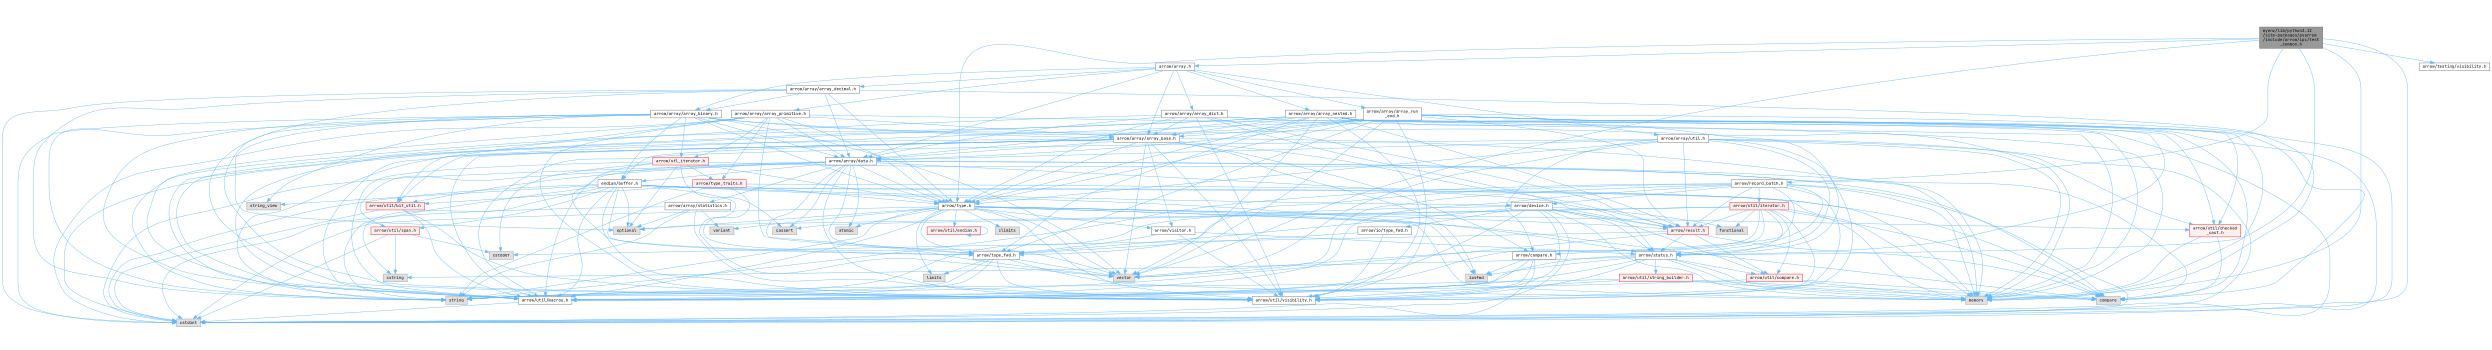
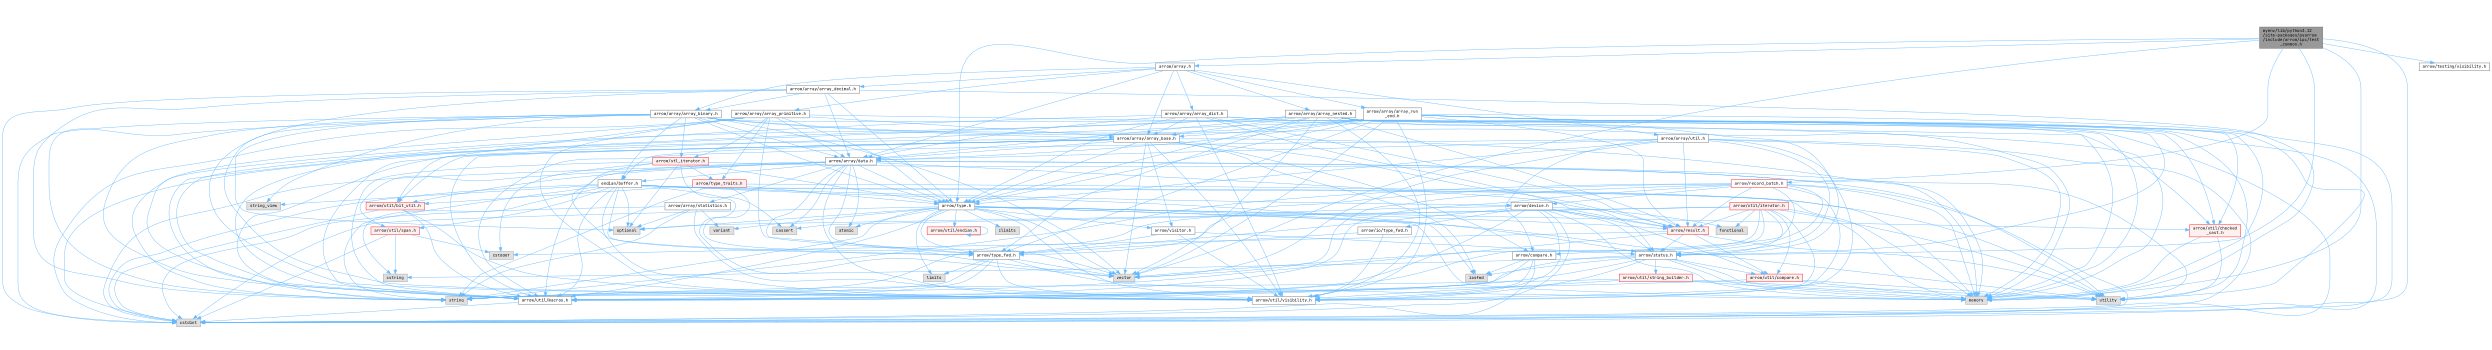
  digraph {
    fontname="JetBrains Mono"
    node [color=grey40 fillcolor=white fontname="JetBrains Mono" fontsize=10 shape=box style=filled]
    edge [color=steelblue1 fontname="JetBrains Mono" fontsize=10 labelfontname=Helvetica labelfontsize=10 style=solid]
    n1 [color=gray40 fillcolor=grey60 fontcolor=black height=0.2 label="myenv/lib/python3.12\l/site-packages/pyarrow\l/include/arrow/ipc/test\l_common.h" width=0.4]
    n2 [color=grey60 fillcolor="#E0E0E0" height=0.2 label=cstdint width=0.4]
    n3 [color=grey60 fillcolor="#E0E0E0" height=0.2 label=memory width=0.4]
    n4 [color=grey60 fillcolor="#E0E0E0" height=0.2 label=vector width=0.4]
    n5 [height=0.2 label="arrow/array.h" width=0.4]
    n6 [height=0.2 label="arrow/status.h" width=0.4]
    n7 [height=0.2 label="arrow/type.h" width=0.4]
-   n8 [height=0.2 label="arrow/record_batch.h" width=0.4]
+   n8 [color=red height=0.2 label="arrow/record_batch.h" width=0.4]
    n9 [height=0.2 label="arrow/testing/visibility.h" width=0.4]
    n10 [height=0.2 label="arrow/array/array_base.h" width=0.4]
    n11 [height=0.2 label="arrow/array/data.h" width=0.4]
    n12 [height=0.2 label="arrow/array/array_binary.h" width=0.4]
    n13 [height=0.2 label="arrow/array/array_decimal.h" width=0.4]
    n14 [height=0.2 label="arrow/array/array_dict.h" width=0.4]
    n15 [height=0.2 label="arrow/array/array_nested.h" width=0.4]
    n16 [height=0.2 label="arrow/array/array_primitive.h" width=0.4]
    n17 [height=0.2 label="arrow/array/array_run\l_end.h" width=0.4]
    n18 [height=0.2 label="arrow/array/util.h" width=0.4]
    n19 [color=grey60 fillcolor="#E0E0E0" height=0.2 label=iosfwd width=0.4]
    n20 [color=grey60 fillcolor="#E0E0E0" height=0.2 label=string width=0.4]
    n21 [height=0.2 label="arrow/util/visibility.h" width=0.4]
    n22 [height=0.2 label="arrow/util/macros.h" width=0.4]
-   n23 [color=grey60 fillcolor="#E0E0E0" height=0.2 label=compare width=0.4]
+   n23 [color=grey60 fillcolor="#E0E0E0" height=0.2 label=utility width=0.4]
    n24 [color=grey60 fillcolor="#E0E0E0" height=0.2 label=cstring width=0.4]
    n25 [color=red fillcolor="#FFF0F0" height=0.2 label="arrow/util/compare.h" width=0.4]
    n26 [color=red fillcolor="#FFF0F0" height=0.2 label="arrow/util/string_builder.h" width=0.4]
    n27 [color=red fillcolor="#FFF0F0" height=0.2 label="arrow/result.h" width=0.4]
    n28 [height=0.2 label="arrow/visitor.h" width=0.4]
    n29 [color=grey60 fillcolor="#E0E0E0" height=0.2 label=atomic width=0.4]
    n30 [height=0.2 label="arrow/type_fwd.h" width=0.4]
    n31 [color=grey60 fillcolor="#E0E0E0" height=0.2 label=optional width=0.4]
    n32 [color=grey60 fillcolor="#E0E0E0" height=0.2 label=variant width=0.4]
    n33 [color=grey60 fillcolor="#E0E0E0" height=0.2 label=limits width=0.4]
    n34 [color=grey60 fillcolor="#E0E0E0" height=0.2 label=climits width=0.4]
    n35 [color=red fillcolor="#FFF0F0" height=0.2 label="arrow/util/checked\l_cast.h" width=0.4]
    n36 [color=red fillcolor="#FFF0F0" height=0.2 label="arrow/util/endian.h" width=0.4]
    n37 [height=0.2 label="arrow/compare.h" width=0.4]
    n38 [height=0.2 label="arrow/device.h" width=0.4]
    n39 [color=red fillcolor="#FFF0F0" height=0.2 label="arrow/util/iterator.h" width=0.4]
    n40 [height=0.2 label="endian/buffer.h" width=0.4]
    n41 [color=red fillcolor="#FFF0F0" height=0.2 label="arrow/util/bit_util.h" width=0.4]
    n42 [color=grey60 fillcolor="#E0E0E0" height=0.2 label=cassert width=0.4]
    n43 [height=0.2 label="arrow/array/statistics.h" width=0.4]
    n44 [color=red fillcolor="#FFF0F0" height=0.2 label="arrow/util/span.h" width=0.4]
    n45 [color=grey60 fillcolor="#E0E0E0" height=0.2 label=string_view width=0.4]
    n46 [color=red fillcolor="#FFF0F0" height=0.2 label="arrow/stl_iterator.h" width=0.4]
    n47 [color=red fillcolor="#FFF0F0" height=0.2 label="arrow/type_traits.h" width=0.4]
    n48 [color=grey60 fillcolor="#E0E0E0" height=0.2 label=cstddef width=0.4]
    n49 [color=grey60 fillcolor="#E0E0E0" height=0.2 label=functional width=0.4]
    n50 [height=0.2 label="arrow/io/type_fwd.h" width=0.4]
    n1 -> n2
    n1 -> n3
    n1 -> n4
    n1 -> n5
    n1 -> n6
    n1 -> n7
    n1 -> n8
    n1 -> n9
    n5 -> n10
    n5 -> n11
    n5 -> n12
    n5 -> n13
    n5 -> n14
    n5 -> n15
    n5 -> n16
    n5 -> n17
    n5 -> n18
    n6 -> n3
    n6 -> n19
    n6 -> n20
    n6 -> n21
    n6 -> n22
    n6 -> n23
    n6 -> n24
    n6 -> n25
    n6 -> n26
    n7 -> n2
    n7 -> n3
    n7 -> n4
    n7 -> n19
    n7 -> n20
    n7 -> n21
    n7 -> n22
    n7 -> n23
    n7 -> n27
    n7 -> n28
    n7 -> n29
    n7 -> n30
    n7 -> n31
    n7 -> n32
    n7 -> n33
    n7 -> n34
    n7 -> n35
    n7 -> n36
    n8 -> n2
    n8 -> n3
    n8 -> n4
    n8 -> n6
    n8 -> n20
    n8 -> n21
    n8 -> n22
    n8 -> n27
    n8 -> n30
    n8 -> n37
    n8 -> n38
-   n8 -> n39
    n10 -> n2
    n10 -> n3
    n10 -> n4
    n10 -> n7
    n10 -> n11
    n10 -> n19
    n10 -> n20
    n10 -> n21
    n10 -> n22
    n10 -> n27
    n10 -> n28
    n10 -> n37
    n10 -> n40
    n10 -> n41
    n11 -> n2
    n11 -> n3
    n11 -> n4
    n11 -> n7
    n11 -> n21
    n11 -> n22
    n11 -> n23
    n11 -> n27
    n11 -> n29
    n11 -> n30
    n11 -> n40
    n11 -> n41
    n11 -> n42
    n11 -> n43
    n11 -> n44
    n12 -> n2
    n12 -> n3
    n12 -> n4
    n12 -> n7
    n12 -> n10
    n12 -> n11
    n12 -> n20
    n12 -> n21
    n12 -> n22
    n12 -> n31
-   n18 -> n35
+   n12 -> n35
    n12 -> n40
    n12 -> n45
    n12 -> n46
    n13 -> n2
    n13 -> n3
    n13 -> n7
    n13 -> n11
    n13 -> n12
    n13 -> n20
    n13 -> n21
    n14 -> n2
    n14 -> n3
    n14 -> n6
    n14 -> n7
    n14 -> n10
    n14 -> n11
    n14 -> n21
    n14 -> n22
    n14 -> n27
    n15 -> n2
    n15 -> n3
    n15 -> n4
    n15 -> n6
    n15 -> n7
    n15 -> n10
    n15 -> n11
    n15 -> n20
    n15 -> n21
    n15 -> n22
    n15 -> n23
    n15 -> n27
    n15 -> n30
    n15 -> n35
    n16 -> n2
    n16 -> n3
    n16 -> n7
    n16 -> n10
    n16 -> n11
    n16 -> n21
    n16 -> n22
    n16 -> n30
    n16 -> n41
    n16 -> n46
    n16 -> n47
    n17 -> n2
    n17 -> n3
    n17 -> n4
    n17 -> n6
    n17 -> n7
    n17 -> n10
    n17 -> n11
    n17 -> n20
    n17 -> n21
    n17 -> n22
    n17 -> n23
    n17 -> n27
    n17 -> n30
    n17 -> n35
    n18 -> n2
    n18 -> n3
    n18 -> n4
    n18 -> n6
    n18 -> n7
    n18 -> n11
    n18 -> n21
    n18 -> n22
    n18 -> n27
    n18 -> n37
    n22 -> n2
    n25 -> n3
    n25 -> n22
    n25 -> n23
    n26 -> n3
    n26 -> n20
    n26 -> n21
    n26 -> n23
    n27 -> n6
    n27 -> n20
    n27 -> n23
    n27 -> n25
    n27 -> n48
    n28 -> n6
    n28 -> n21
    n28 -> n30
    n30 -> n3
    n30 -> n4
    n30 -> n20
    n30 -> n21
    n30 -> n22
    n30 -> n33
    n35 -> n3
    n35 -> n23
    n36 -> n36
    n37 -> n2
    n37 -> n19
    n37 -> n21
    n37 -> n22
    n38 -> n2
    n38 -> n3
    n38 -> n6
    n38 -> n20
    n38 -> n21
    n38 -> n22
    n38 -> n25
    n38 -> n27
    n38 -> n30
    n38 -> n49
    n38 -> n50
    n39 -> n3
    n39 -> n4
    n39 -> n6
    n39 -> n21
    n39 -> n22
    n39 -> n23
    n39 -> n25
    n39 -> n27
    n39 -> n31
    n39 -> n42
    n39 -> n49
    n40 -> n2
    n40 -> n3
    n40 -> n4
    n40 -> n6
    n40 -> n20
    n40 -> n21
    n40 -> n22
    n40 -> n23
    n40 -> n24
    n40 -> n30
    n40 -> n31
    n40 -> n38
    n40 -> n44
    n40 -> n45
    n41 -> n2
    n41 -> n21
    n41 -> n22
    n43 -> n2
    n43 -> n20
    n43 -> n21
    n43 -> n31
    n43 -> n32
    n44 -> n2
    n44 -> n24
    n44 -> n48
    n46 -> n7
    n46 -> n22
    n46 -> n23
    n46 -> n30
    n46 -> n31
    n46 -> n42
    n46 -> n47
    n46 -> n48
    n47 -> n3
    n47 -> n4
    n47 -> n7
    n47 -> n20
    n47 -> n41
    n50 -> n21
    n50 -> n30
  }
